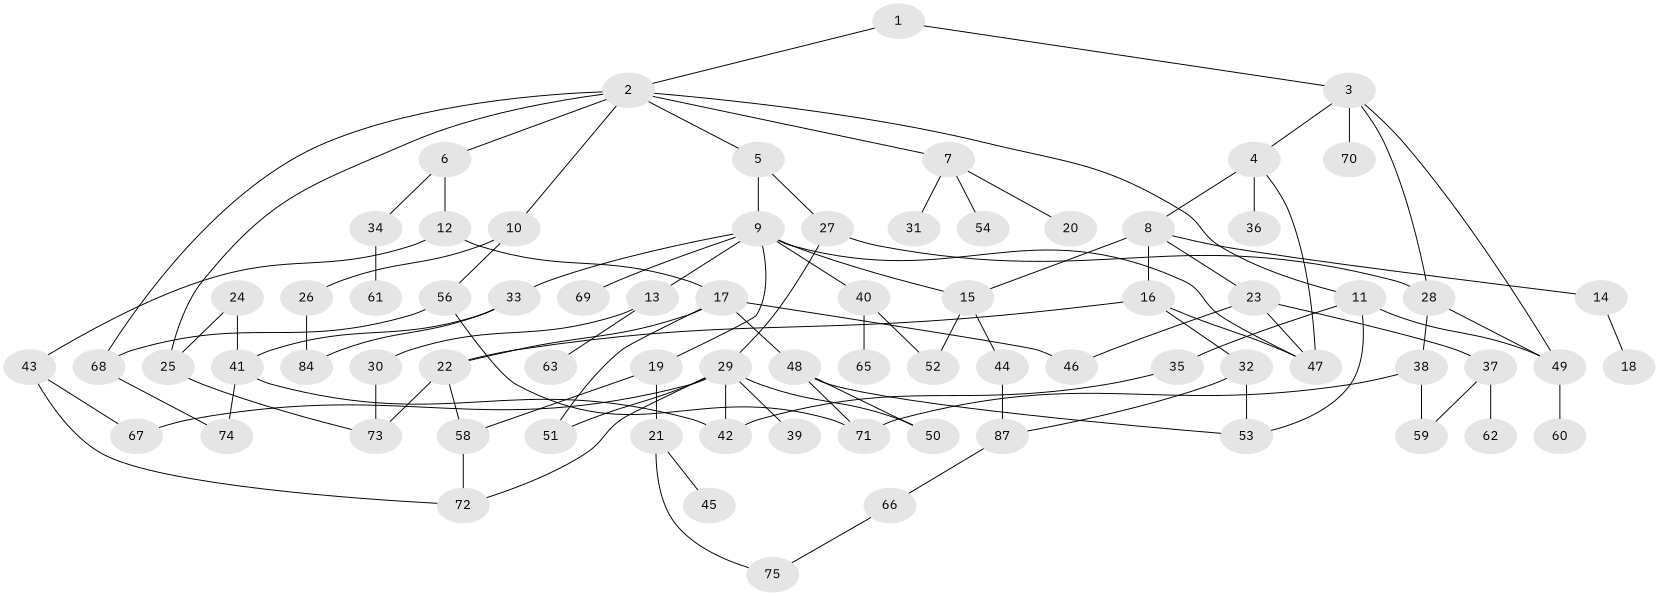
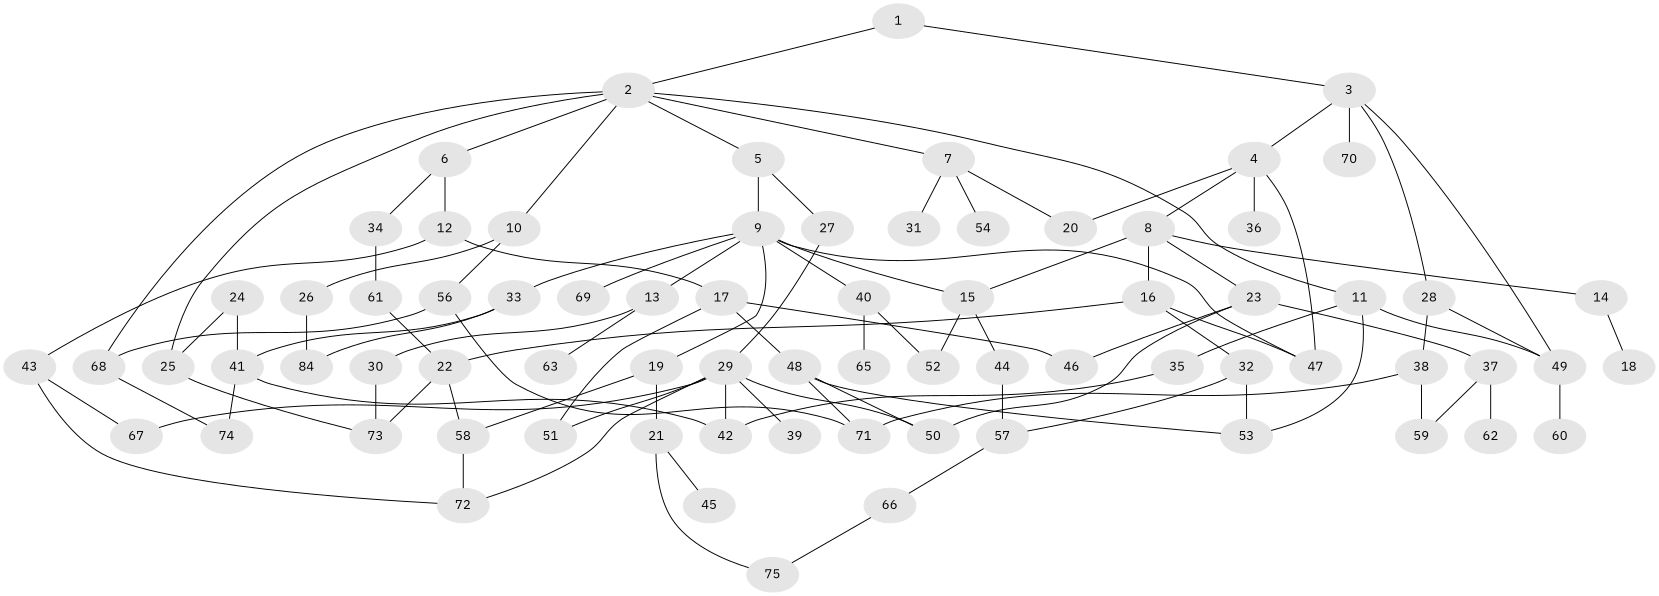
  graph {
    fontname="IBM Plex Sans"
    node [color=gray90 fontname="IBM Plex Sans" style=filled]
    edge [fontname="IBM Plex Sans"]
    1
    2
    3
    5
    6
    7
    10
    11
    68
    25
    4
    28
    49
    70
    9
    27
    12
    34
    20
    31
    54
    26
    56
    35
    53
    24
    41
    74
    8
    36
    47
    38
    60
    14
    15
    16
    23
    13
    19
    33
    40
    69
    29
    17
    43
    61
    18
    44
    52
    22
    32
    46
    37
    50
    30
    63
    21
    58
    n59 [label=84]
    65
    71
    42
    48
    51
    67
    72
    73
-   57 [label=87]
+   57
    45
    75
    59
    62
    39
    66
    1 -- 2
    1 -- 3
    2 -- 5
    2 -- 6
    2 -- 7
    2 -- 10
    2 -- 11
    2 -- 68
    2 -- 25
    3 -- 4
    3 -- 28
    3 -- 49
    3 -- 70
    5 -- 9
    5 -- 27
    6 -- 12
    6 -- 34
    7 -- 20
    7 -- 31
    7 -- 54
    10 -- 26
    10 -- 56
    11 -- 49
    11 -- 35
    11 -- 53
    68 -- 74
    25 -- 73
+   4 -- 20
    4 -- 8
    4 -- 36
    4 -- 47
    28 -- 49
    28 -- 38
    49 -- 60
    9 -- 47
    9 -- 15
    9 -- 13
    9 -- 19
    9 -- 33
    9 -- 40
    9 -- 69
-   27 -- 28
    27 -- 29
    12 -- 17
    12 -- 43
    34 -- 61
    26 -- n59
    56 -- 68
    56 -- 71
    35 -- 42
    24 -- 25
    24 -- 41
    41 -- 74
    41 -- 42
    8 -- 14
    8 -- 15
    8 -- 16
    8 -- 23
    38 -- 71
    38 -- 59
    14 -- 18
    15 -- 44
    15 -- 52
    16 -- 47
    16 -- 22
    16 -- 32
    23 -- 46
    23 -- 37
-   23 -- 47
+   23 -- 50
    13 -- 30
    13 -- 63
    19 -- 21
    19 -- 58
    33 -- 41
    33 -- n59
    40 -- 52
    40 -- 65
    29 -- 50
    29 -- 42
    29 -- 51
    29 -- 67
    29 -- 72
    29 -- 39
-   17 -- 22
+   61 -- 22
    17 -- 46
    17 -- 48
    17 -- 51
    43 -- 67
    43 -- 72
    44 -- 57
    22 -- 58
    22 -- 73
    32 -- 53
    32 -- 57
    37 -- 59
    37 -- 62
    30 -- 73
    21 -- 45
    21 -- 75
    58 -- 72
    48 -- 53
    48 -- 50
    48 -- 71
    57 -- 66
    66 -- 75
  }
